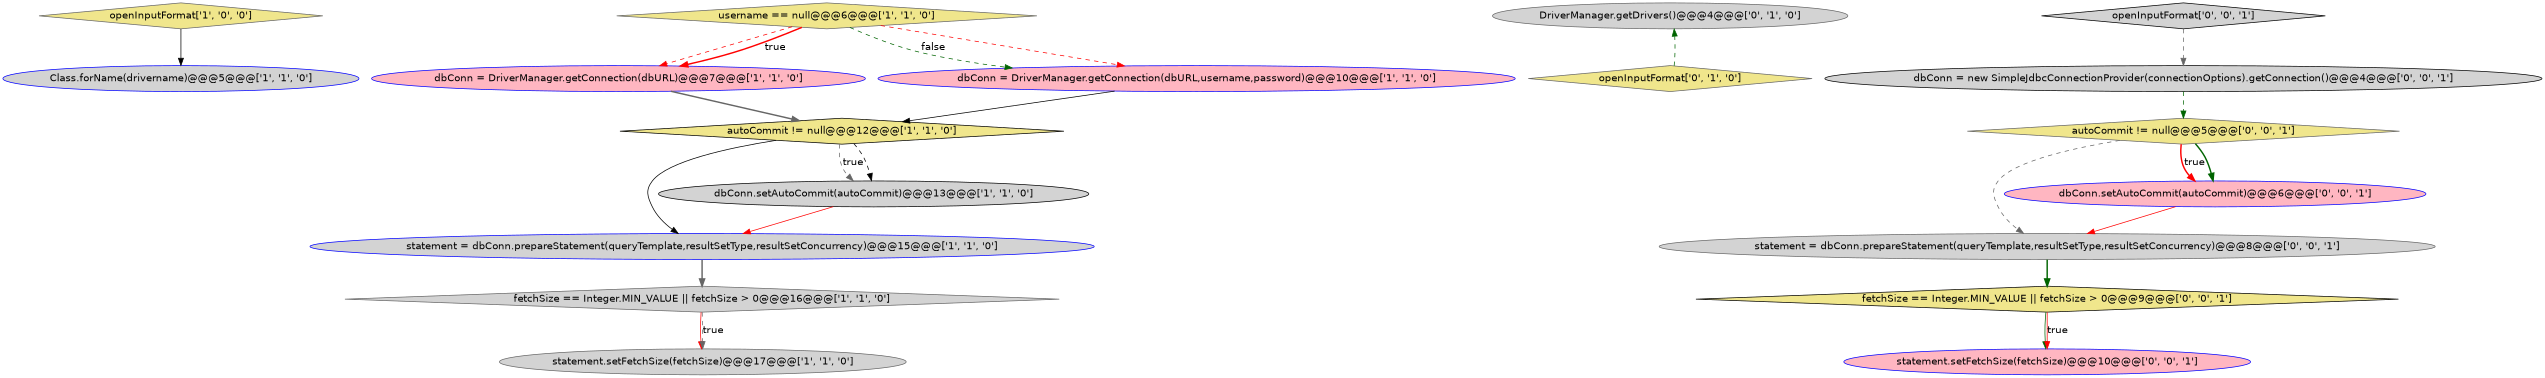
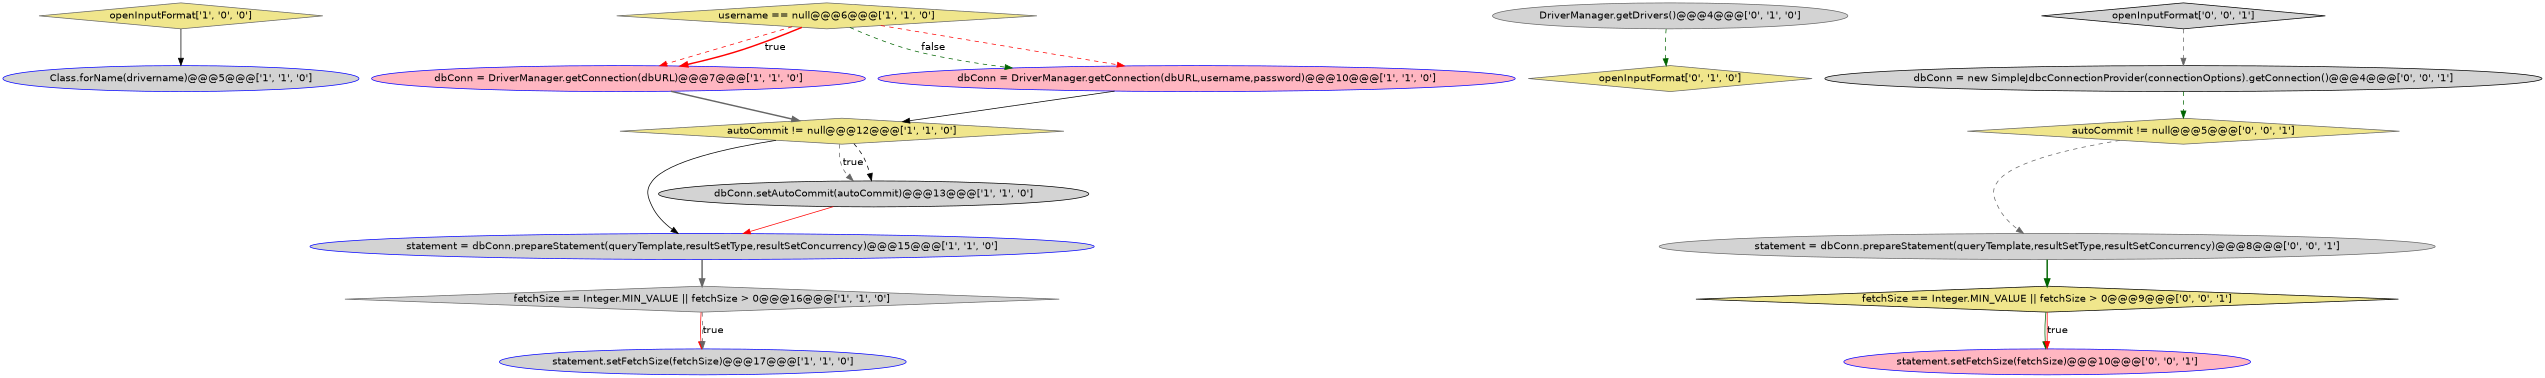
  digraph {
    fontname="DejaVu Sans"
    node [color=gray40 fillcolor=lightgrey fontname="DejaVu Sans" shape=ellipse style=filled]
    edge [color=red fontname="DejaVu Sans" style=dashed]
    n1 [fillcolor=khaki label="openInputFormat['1', '0', '0']" shape=diamond]
    n2 [color=blue label="Class.forName(drivername)@@@5@@@['1', '1', '0']"]
-   n3 [color=black fillcolor=khaki label="autoCommit != null@@@12@@@['1', '1', '0']" shape=diamond]
+   n3 [fillcolor=khaki label="autoCommit != null@@@12@@@['1', '1', '0']" shape=diamond]
    n4 [color=blue label="statement = dbConn.prepareStatement(queryTemplate,resultSetType,resultSetConcurrency)@@@15@@@['1', '1', '0']"]
    n5 [color=black label="dbConn.setAutoCommit(autoCommit)@@@13@@@['1', '1', '0']"]
    n6 [label="fetchSize == Integer.MIN_VALUE || fetchSize > 0@@@16@@@['1', '1', '0']" shape=diamond]
-   n7 [label="statement.setFetchSize(fetchSize)@@@17@@@['1', '1', '0']"]
+   n7 [color=blue label="statement.setFetchSize(fetchSize)@@@17@@@['1', '1', '0']"]
    n8 [color=blue fillcolor=lightpink label="dbConn = DriverManager.getConnection(dbURL)@@@7@@@['1', '1', '0']"]
    n9 [fillcolor=khaki label="username == null@@@6@@@['1', '1', '0']" shape=diamond]
    n10 [color=blue fillcolor=lightpink label="dbConn = DriverManager.getConnection(dbURL,username,password)@@@10@@@['1', '1', '0']"]
    n11 [label="DriverManager.getDrivers()@@@4@@@['0', '1', '0']"]
    n12 [color=black label="openInputFormat['0', '0', '1']" shape=diamond]
    n13 [color=black label="dbConn = new SimpleJdbcConnectionProvider(connectionOptions).getConnection()@@@4@@@['0', '0', '1']"]
    n14 [fillcolor=khaki label="autoCommit != null@@@5@@@['0', '0', '1']" shape=diamond]
    n15 [color=black fillcolor=khaki label="fetchSize == Integer.MIN_VALUE || fetchSize > 0@@@9@@@['0', '0', '1']" shape=diamond]
    n16 [color=blue fillcolor=lightpink label="statement.setFetchSize(fetchSize)@@@10@@@['0', '0', '1']"]
    n17 [label="statement = dbConn.prepareStatement(queryTemplate,resultSetType,resultSetConcurrency)@@@8@@@['0', '0', '1']"]
-   n18 [color=blue fillcolor=lightpink label="dbConn.setAutoCommit(autoCommit)@@@6@@@['0', '0', '1']"]
    n19 [fillcolor=khaki label="openInputFormat['0', '1', '0']" shape=diamond]
    n1 -> n2 [color=black style=solid]
    n3 -> n4 [color=black style=solid]
    n3 -> n5 [color=gray40 label=true]
    n3 -> n5 [color=black]
    n4 -> n6 [color=gray40 style=bold]
    n5 -> n4 [style=solid]
    n6 -> n7 [style=solid]
    n6 -> n7 [color=gray40 label=true]
    n8 -> n3 [color=gray40 style=bold]
    n9 -> n8
    n9 -> n8 [label=true style=bold]
    n9 -> n10 [color=darkgreen label=false]
    n9 -> n10
    n10 -> n3 [color=black style=solid]
    n12 -> n13 [color=gray40]
    n13 -> n14 [color=darkgreen]
    n14 -> n17 [color=gray40]
-   n14 -> n18 [label=true style=bold]
-   n14 -> n18 [color=darkgreen style=bold]
    n15 -> n16 [color=darkgreen style=solid]
    n15 -> n16 [label=true style=solid]
    n17 -> n15 [color=darkgreen style=bold]
-   n18 -> n17 [style=solid]
-   n19 -> n11 [color=darkgreen]
+   n11 -> n19 [color=darkgreen]
  }
